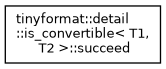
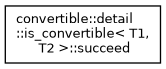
  digraph {
    rankdir=LR
-   n1 [color=black fillcolor=white fontname=Helvetica fontsize=10 height=0.2 label="tinyformat::detail\l::is_convertible\< T1,\l T2 \>::succeed" shape=record style=filled width=0.4]
+   n1 [color=black fillcolor=white fontname=Helvetica fontsize=10 height=0.2 label="convertible::detail\l::is_convertible\< T1,\l T2 \>::succeed" shape=record style=filled width=0.4]
  }
